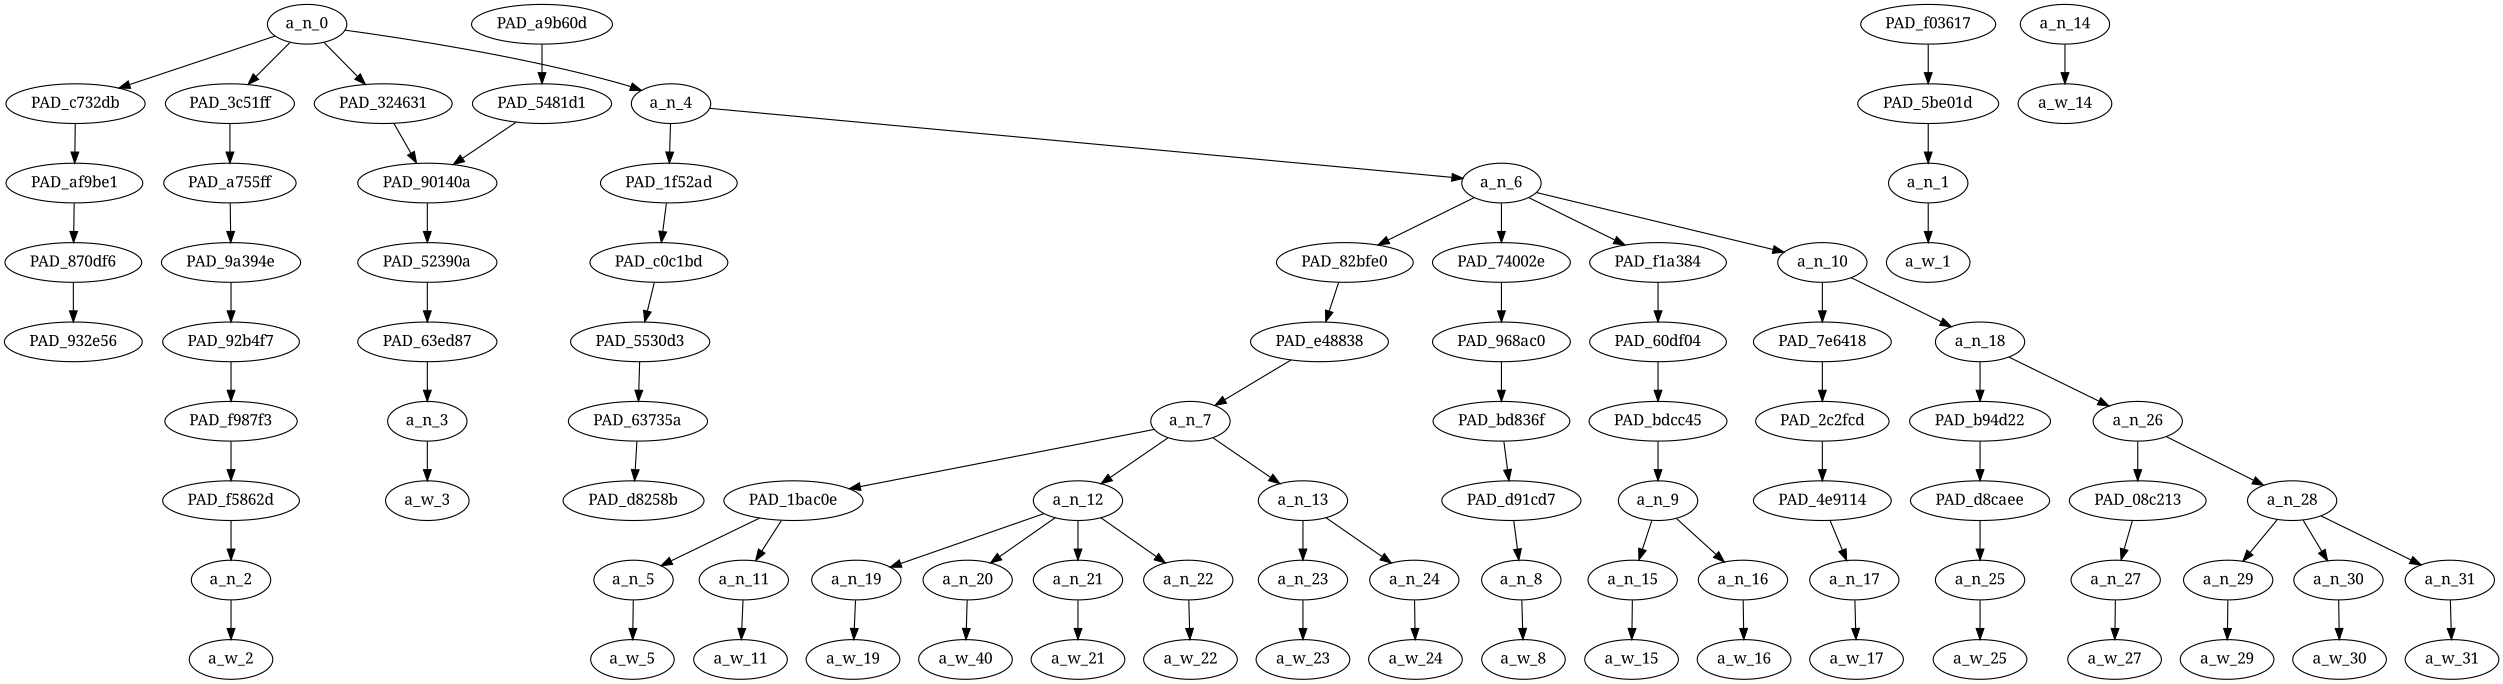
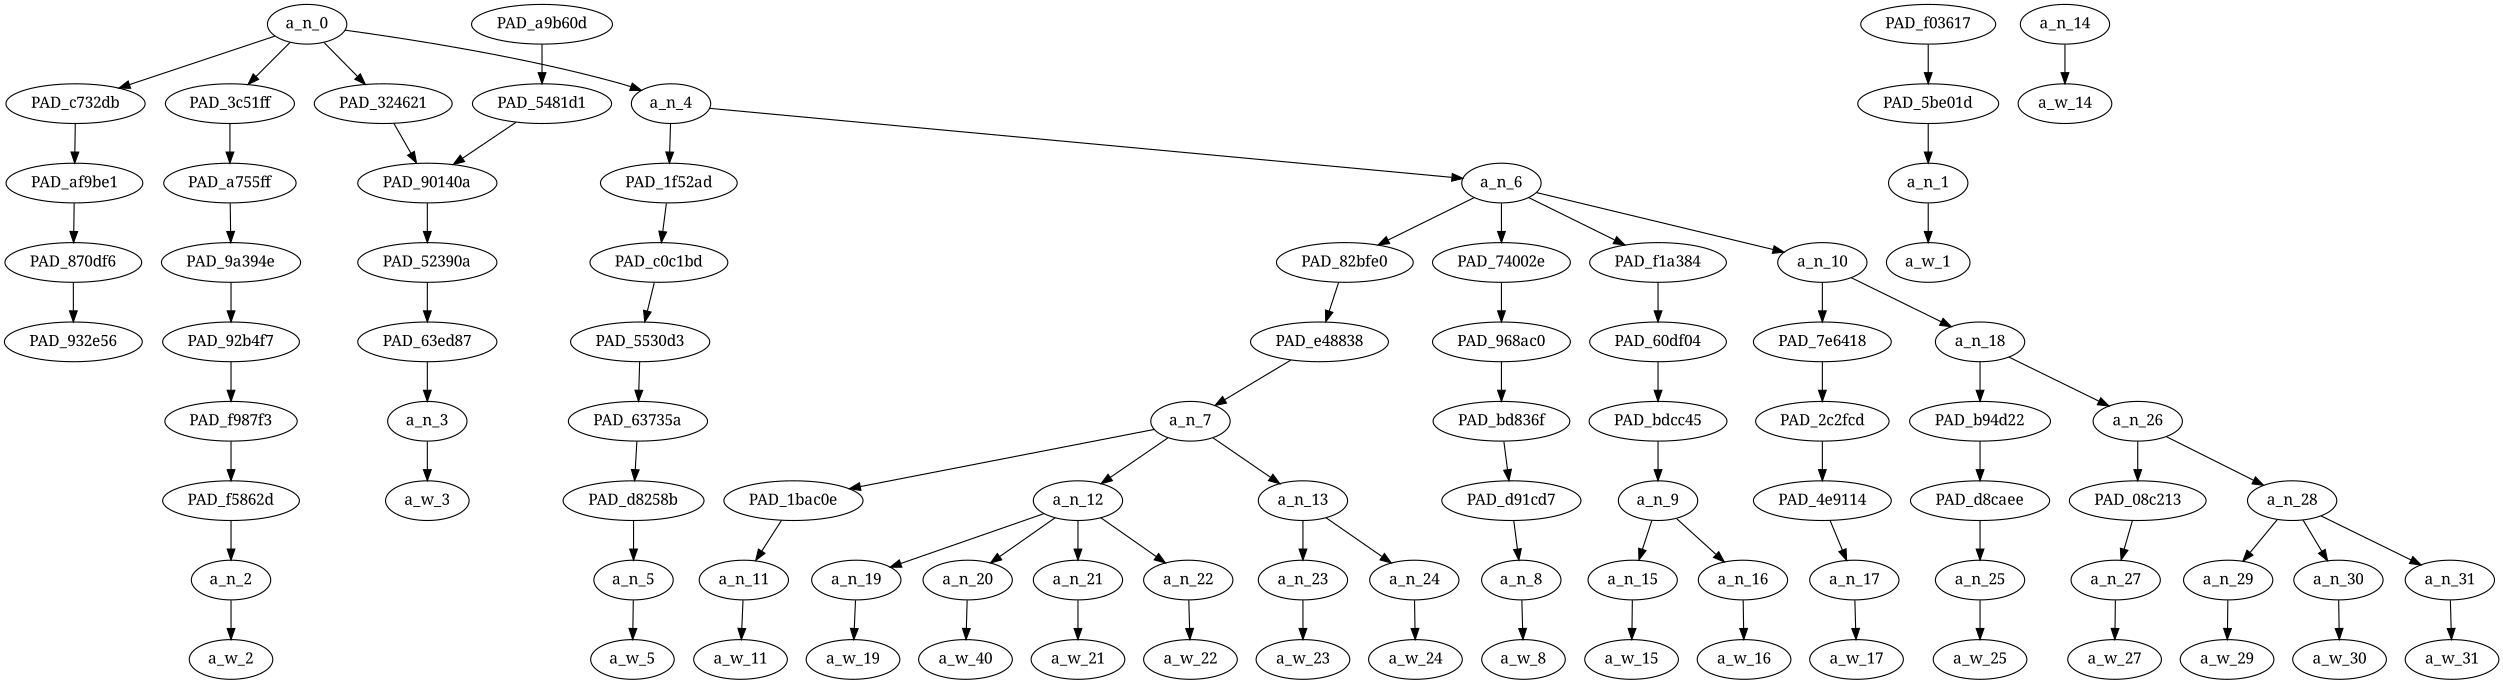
  strict digraph {
    fontname="Noto Serif"
    node [div_dir=1 fontname="Noto Serif" index=0 level=1 text_span="[0]" value=0.03582437]
    edge [fontname="Noto Serif"]
    a_n_0 [level=8 text_span="[0, 1, 2, 3, 4, 5, 6, 7, 8, 9, 10, 11, 12, 13, 14, 15, 16, 17, 18, 19, 20]" value=1.00000002]
    PAD_c732db [div_dir=-1 level=7]
    PAD_3c51ff [index=1 level=7 text_span="[1]" value=0.03302552]
-   PAD_324631 [index=2 level=7 text_span="[2]" value=0.02974717]
+   PAD_324631 [index=2 level=7 text_span="[2]" value=0.02974717 label=PAD_324621]
    a_n_4 [index=3 level=7 text_span="[3, 4, 5, 6, 7, 8, 9, 10, 11, 12, 13, 14, 15, 16, 17, 18, 19, 20]" value=0.90129013]
    PAD_af9be1 [div_dir=-1 level=6]
    PAD_a755ff [index=1 level=6 text_span="[1]" value=0.03302552]
    PAD_90140a [index=2 level=4 text_span="[2]" value=0.02974717]
    PAD_1f52ad [index=3 level=6 text_span="[3]" value=0.02826584]
    a_n_6 [index=4 level=6 text_span="[4, 5, 6, 7, 8, 9, 10, 11, 12, 13, 14, 15, 16, 17, 18, 19, 20]" value=0.87293293]
    PAD_870df6 [div_dir=-1 level=5]
    PAD_9a394e [index=1 level=5 text_span="[1]" value=0.03302552]
    PAD_a9b60d [index=2 level=6 text_span="[2]" value=0.02974717]
    PAD_5481d1 [index=2 level=5 text_span="[2]" value=0.02974717]
    PAD_c0c1bd [index=3 level=5 text_span="[3]" value=0.02826584]
    PAD_74002e [index=5 level=5 text_span="[11]" value=0.02654224]
    PAD_82bfe0 [index=4 level=5 text_span="[4, 5, 6, 7, 8, 9, 10]" value=0.49324323]
    PAD_f1a384 [div_dir=-1 index=6 level=5 text_span="[12, 13, 14]" value=0.10043063]
    a_n_10 [index=7 level=5 text_span="[15, 16, 17, 18, 19, 20]" value=0.25263815]
    PAD_932e56 [div_dir=-1 level=4]
    PAD_f03617 [div_dir=-1 level=3]
    PAD_5be01d [div_dir=-1 level=2]
    a_n_1 [div_dir=-1]
    a_w_1 [div_dir=0 level=0 value=also]
    PAD_92b4f7 [index=1 level=4 text_span="[1]" value=0.03302552]
    PAD_f987f3 [index=1 level=3 text_span="[1]" value=0.03302552]
    PAD_f5862d [index=1 level=2 text_span="[1]" value=0.03302552]
    a_n_2 [index=1 text_span="[1]" value=0.03302552]
    a_w_2 [div_dir=0 index=1 level=0 text_span="[1]" value=yes]
    PAD_52390a [index=2 level=3 text_span="[2]" value=0.02974717]
    PAD_63ed87 [index=2 level=2 text_span="[2]" value=0.02974717]
    a_n_3 [index=2 text_span="[2]" value=0.02974717]
    a_w_3 [div_dir=0 index=2 level=0 text_span="[2]" value=i]
    PAD_5530d3 [index=3 level=4 text_span="[3]" value=0.02826584]
    PAD_968ac0 [index=5 level=4 text_span="[11]" value=0.02654224]
    PAD_e48838 [index=4 level=4 text_span="[4, 5, 6, 7, 8, 9, 10]" value=0.49324323]
    PAD_60df04 [div_dir=-1 index=6 level=4 text_span="[12, 13, 14]" value=0.10043063]
    PAD_7e6418 [index=7 level=4 text_span="[15]" value=0.02264225]
    a_n_18 [index=8 level=4 text_span="[16, 17, 18, 19, 20]" value=0.22991933]
    PAD_63735a [index=3 level=3 text_span="[3]" value=0.02826584]
    PAD_d8258b [index=3 level=2 text_span="[3]" value=0.02826584]
    a_n_5 [index=3 text_span="[3]" value=0.02826584]
    a_w_5 [div_dir=0 index=3 level=0 text_span="[3]" value=did]
    PAD_bd836f [index=5 level=3 text_span="[11]" value=0.02654224]
    a_n_7 [index=4 level=3 text_span="[4, 5, 6, 7, 8, 9, 10]" value=0.49324323]
    PAD_bdcc45 [div_dir=-1 index=6 level=3 text_span="[12, 13, 14]" value=0.10043063]
    PAD_2c2fcd [index=7 level=3 text_span="[15]" value=0.02264225]
    PAD_b94d22 [index=8 level=3 text_span="[16]" value=0.02024679]
    a_n_26 [index=9 level=3 text_span="[17, 18, 19, 20]" value=0.20959238]
    PAD_d91cd7 [index=7 level=2 text_span="[11]" value=0.02654224]
    a_n_8 [index=11 text_span="[11]" value=0.02654224]
    a_w_8 [div_dir=0 index=11 level=0 text_span="[11]" value=and]
    PAD_1bac0e [index=4 level=2 text_span="[4]" value=0.03209686]
    a_n_12 [div_dir=-1 index=5 level=2 text_span="[5, 6, 7, 8]" value=0.40030563]
    a_n_13 [index=6 level=2 text_span="[9, 10]" value=0.06083310]
    a_n_11 [index=4 text_span="[4]" value=0.03209686]
    a_n_19 [index=5 text_span="[5]" value=0.02677844]
    a_n_20 [index=6 text_span="[6]" value=0.03963546]
    a_n_21 [div_dir=-1 index=7 text_span="[7]" value=0.05992178]
    a_n_22 [div_dir=-1 index=8 text_span="[8]" value=0.27388606]
    a_n_23 [index=9 text_span="[9]" value=0.02636868]
    a_n_24 [index=10 text_span="[10]" value=0.03435688]
    a_w_11 [div_dir=0 index=4 level=0 text_span="[4]" value=bring]
    a_w_19 [div_dir=0 index=5 level=0 text_span="[5]" value=a]
    n65 [div_dir=0 index=6 label=a_w_40 level=0 text_span="[6]" value=whole]
    a_w_21 [div_dir=0 index=7 level=0 text_span="[7]" value=ass]
    a_w_22 [div_dir=0 index=8 level=0 text_span="[8]" value=avacado]
    a_w_23 [div_dir=0 index=9 level=0 text_span="[9]" value=to]
    a_w_24 [div_dir=0 index=10 level=0 text_span="[10]" value=work]
    a_n_9 [div_dir=-1 index=8 level=2 text_span="[12, 13, 14]" value=0.10043063]
    a_n_15 [index=13 text_span="[13]" value=0.02533601]
    a_n_16 [index=14 text_span="[14]" value=0.02202871]
    a_n_14 [div_dir=-1 index=12 text_span="[12]" value=0.05304394]
    a_w_14 [div_dir=0 index=12 level=0 text_span="[12]" value=sliced]
    a_w_15 [div_dir=0 index=13 level=0 text_span="[13]" value=it]
    a_w_16 [div_dir=0 index=14 level=0 text_span="[14]" value=up]
    PAD_4e9114 [index=9 level=2 text_span="[15]" value=0.02264225]
    PAD_d8caee [index=10 level=2 text_span="[16]" value=0.02024679]
    PAD_08c213 [index=11 level=2 text_span="[17]" value=0.02333281]
    a_n_28 [index=12 level=2 text_span="[18, 19, 20]" value=0.18620631]
    a_n_17 [index=15 text_span="[15]" value=0.02264225]
    a_w_17 [div_dir=0 index=15 level=0 text_span="[15]" value=because]
    a_n_25 [index=16 text_span="[16]" value=0.02024679]
    a_n_27 [index=17 text_span="[17]" value=0.02333281]
    a_n_29 [index=18 text_span="[18]" value=0.02329436]
    a_n_30 [index=19 text_span="[19]" value=0.11349911]
    a_n_31 [div_dir=-1 index=20 text_span="[20]" value=0.04936483]
    a_w_25 [div_dir=0 index=16 level=0 text_span="[16]" value=i1]
    a_w_27 [div_dir=0 index=17 level=0 text_span="[17]" value=am]
    a_w_29 [div_dir=0 index=18 level=0 text_span="[18]" value=a1]
    a_w_30 [div_dir=0 index=19 level=0 text_span="[19]" value=decadent]
    a_w_31 [div_dir=0 index=20 level=0 text_span="[20]" value=bitch]
    a_n_0 -> PAD_c732db
    a_n_0 -> PAD_3c51ff
    a_n_0 -> PAD_324631
    a_n_0 -> a_n_4
    PAD_c732db -> PAD_af9be1
    PAD_3c51ff -> PAD_a755ff
    PAD_324631 -> PAD_90140a
    a_n_4 -> PAD_1f52ad
    a_n_4 -> a_n_6
    PAD_af9be1 -> PAD_870df6
    PAD_a755ff -> PAD_9a394e
    PAD_90140a -> PAD_52390a
    PAD_1f52ad -> PAD_c0c1bd
    a_n_6 -> PAD_74002e
    a_n_6 -> PAD_82bfe0
    a_n_6 -> PAD_f1a384
    a_n_6 -> a_n_10
    PAD_870df6 -> PAD_932e56
    PAD_9a394e -> PAD_92b4f7
    PAD_a9b60d -> PAD_5481d1
    PAD_5481d1 -> PAD_90140a
    PAD_c0c1bd -> PAD_5530d3
    PAD_74002e -> PAD_968ac0
    PAD_82bfe0 -> PAD_e48838
    PAD_f1a384 -> PAD_60df04
    a_n_10 -> PAD_7e6418
    a_n_10 -> a_n_18
    PAD_f03617 -> PAD_5be01d
    PAD_5be01d -> a_n_1
    a_n_1 -> a_w_1
    PAD_92b4f7 -> PAD_f987f3
    PAD_f987f3 -> PAD_f5862d
    PAD_f5862d -> a_n_2
    a_n_2 -> a_w_2
    PAD_52390a -> PAD_63ed87
    PAD_63ed87 -> a_n_3
    a_n_3 -> a_w_3
    PAD_5530d3 -> PAD_63735a
    PAD_968ac0 -> PAD_bd836f
    PAD_e48838 -> a_n_7
    PAD_60df04 -> PAD_bdcc45
    PAD_7e6418 -> PAD_2c2fcd
    a_n_18 -> PAD_b94d22
    a_n_18 -> a_n_26
    PAD_63735a -> PAD_d8258b
-   PAD_1bac0e -> a_n_5
+   PAD_d8258b -> a_n_5
    a_n_5 -> a_w_5
    PAD_bd836f -> PAD_d91cd7
    a_n_7 -> PAD_1bac0e
    a_n_7 -> a_n_12
    a_n_7 -> a_n_13
    PAD_bdcc45 -> a_n_9
    PAD_2c2fcd -> PAD_4e9114
    PAD_b94d22 -> PAD_d8caee
    a_n_26 -> PAD_08c213
    a_n_26 -> a_n_28
    PAD_d91cd7 -> a_n_8
    a_n_8 -> a_w_8
    PAD_1bac0e -> a_n_11
    a_n_12 -> a_n_19
    a_n_12 -> a_n_20
    a_n_12 -> a_n_21
    a_n_12 -> a_n_22
    a_n_13 -> a_n_23
    a_n_13 -> a_n_24
    a_n_11 -> a_w_11
    a_n_19 -> a_w_19
    a_n_20 -> n65
    a_n_21 -> a_w_21
    a_n_22 -> a_w_22
    a_n_23 -> a_w_23
    a_n_24 -> a_w_24
    a_n_9 -> a_n_15
    a_n_9 -> a_n_16
    a_n_15 -> a_w_15
    a_n_16 -> a_w_16
    a_n_14 -> a_w_14
    PAD_4e9114 -> a_n_17
    PAD_d8caee -> a_n_25
    PAD_08c213 -> a_n_27
    a_n_28 -> a_n_29
    a_n_28 -> a_n_30
    a_n_28 -> a_n_31
    a_n_17 -> a_w_17
    a_n_25 -> a_w_25
    a_n_27 -> a_w_27
    a_n_29 -> a_w_29
    a_n_30 -> a_w_30
    a_n_31 -> a_w_31
  }
